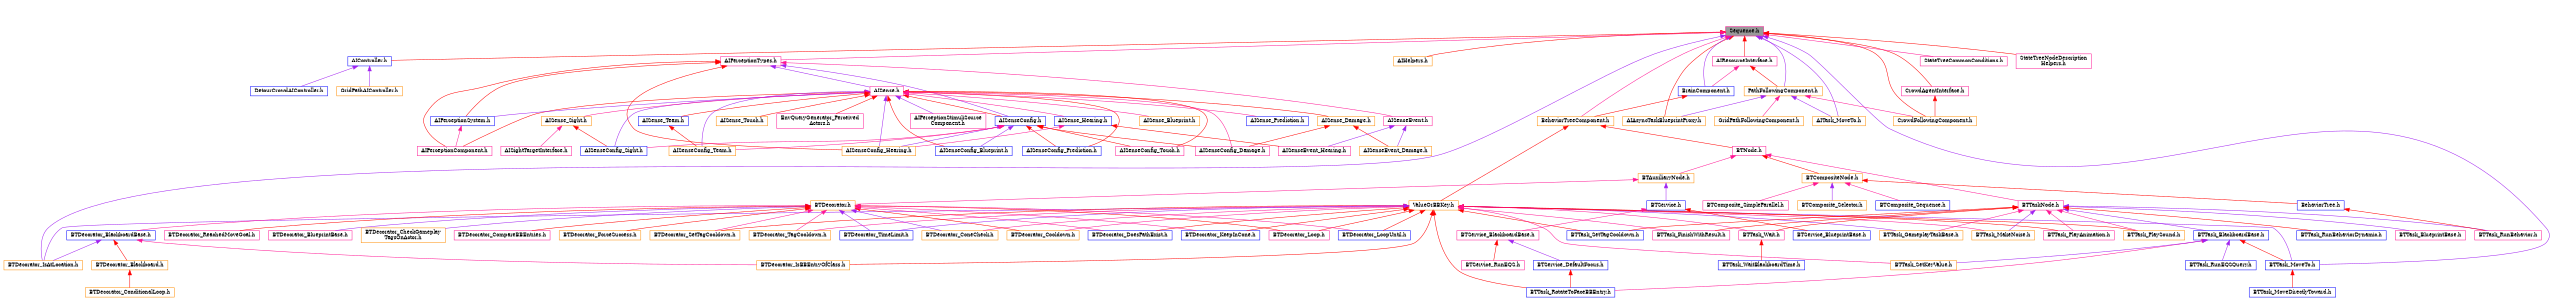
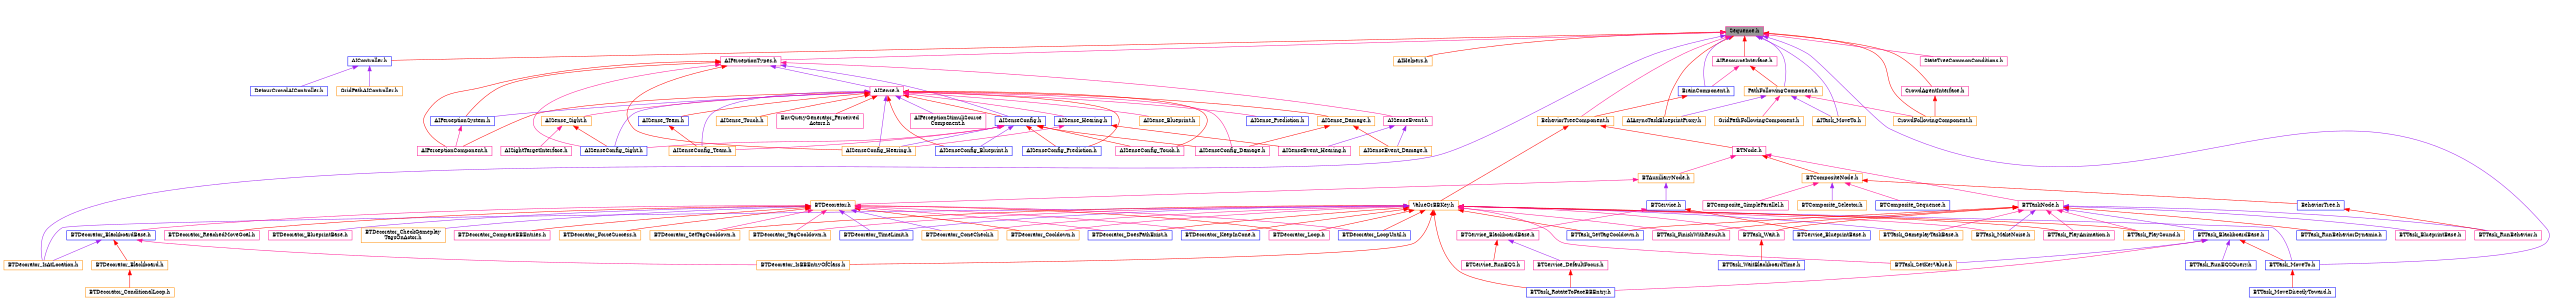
  digraph {
    fontname="DejaVu Serif"
    node [color=darkorange fillcolor=white fontname="DejaVu Serif" fontsize=10 shape=box style=filled]
    edge [color=red dir=back fontname="DejaVu Serif" fontsize=10 labelfontname=Helvetica labelfontsize=10 style=solid]
    n1 [color=deeppink fillcolor=grey60 fontcolor=black height=0.2 label="Sequence.h" width=0.4]
    n2 [height=0.2 label="AIAsyncTaskBlueprintProxy.h" width=0.4]
    n3 [color=blue height=0.2 label="AIController.h" width=0.4]
    n4 [height=0.2 label="AIHelpers.h" width=0.4]
    n5 [color=deeppink height=0.2 label="AIPerceptionTypes.h" width=0.4]
    n6 [color=deeppink height=0.2 label="AIResourceInterface.h" width=0.4]
    n7 [color=blue height=0.2 label="BrainComponent.h" width=0.4]
    n8 [height=0.2 label="BehaviorTreeComponent.h" width=0.4]
    n9 [height=0.2 label="BTDecorator_IsAtLocation.h" width=0.4]
    n10 [color=blue height=0.2 label="BTTask_MoveTo.h" width=0.4]
    n11 [height=0.2 label="PathFollowingComponent.h" width=0.4]
    n12 [height=0.2 label="AITask_MoveTo.h" width=0.4]
    n13 [height=0.2 label="CrowdFollowingComponent.h" width=0.4]
    n14 [color=deeppink height=0.2 label="CrowdAgentInterface.h" width=0.4]
    n15 [color=deeppink height=0.2 label="StateTreeCommonConditions.h" width=0.4]
-   n16 [color=deeppink height=0.2 label="StateTreeNodeDescription\lHelpers.h" width=0.4]
    n17 [color=blue height=0.2 label="DetourCrowdAIController.h" width=0.4]
    n18 [height=0.2 label="GridPathAIController.h" width=0.4]
    n19 [color=deeppink height=0.2 label="AIPerceptionComponent.h" width=0.4]
    n20 [color=blue height=0.2 label="AIPerceptionSystem.h" width=0.4]
    n21 [color=deeppink height=0.2 label="AISense.h" width=0.4]
    n22 [color=blue height=0.2 label="AISenseConfig.h" width=0.4]
    n23 [height=0.2 label="AISenseConfig_Hearing.h" width=0.4]
    n24 [color=blue height=0.2 label="AISenseConfig_Sight.h" width=0.4]
    n25 [color=deeppink height=0.2 label="AISenseEvent.h" width=0.4]
    n26 [color=deeppink height=0.2 label="BTNode.h" width=0.4]
    n27 [height=0.2 label="ValueOrBBKey.h" width=0.4]
    n28 [color=blue height=0.2 label="BTTask_MoveDirectlyToward.h" width=0.4]
    n29 [height=0.2 label="GridPathFollowingComponent.h" width=0.4]
    n30 [color=deeppink height=0.2 label="AIPerceptionStimuliSource\lComponent.h" width=0.4]
    n31 [color=blue height=0.2 label="AISenseConfig_Blueprint.h" width=0.4]
    n32 [color=deeppink height=0.2 label="AISenseConfig_Damage.h" width=0.4]
    n33 [color=blue height=0.2 label="AISenseConfig_Prediction.h" width=0.4]
    n34 [height=0.2 label="AISenseConfig_Team.h" width=0.4]
    n35 [color=deeppink height=0.2 label="AISenseConfig_Touch.h" width=0.4]
    n36 [height=0.2 label="AISense_Blueprint.h" width=0.4]
    n37 [height=0.2 label="AISense_Damage.h" width=0.4]
    n38 [color=blue height=0.2 label="AISense_Hearing.h" width=0.4]
    n39 [color=blue height=0.2 label="AISense_Prediction.h" width=0.4]
    n40 [height=0.2 label="AISense_Sight.h" width=0.4]
    n41 [color=blue height=0.2 label="AISense_Team.h" width=0.4]
    n42 [height=0.2 label="AISense_Touch.h" width=0.4]
    n43 [color=deeppink height=0.2 label="EnvQueryGenerator_Perceived\lActors.h" width=0.4]
    n44 [height=0.2 label="AISenseEvent_Damage.h" width=0.4]
    n45 [color=deeppink height=0.2 label="AISenseEvent_Hearing.h" width=0.4]
    n46 [color=deeppink height=0.2 label="AISightTargetInterface.h" width=0.4]
    n47 [height=0.2 label="BTAuxiliaryNode.h" width=0.4]
    n48 [height=0.2 label="BTCompositeNode.h" width=0.4]
    n49 [color=deeppink height=0.2 label="BTTaskNode.h" width=0.4]
    n50 [height=0.2 label="BTDecorator_ConeCheck.h" width=0.4]
    n51 [height=0.2 label="BTDecorator_Cooldown.h" width=0.4]
    n52 [color=blue height=0.2 label="BTDecorator_DoesPathExist.h" width=0.4]
    n53 [color=blue height=0.2 label="BTDecorator_KeepInCone.h" width=0.4]
    n54 [color=deeppink height=0.2 label="BTDecorator_Loop.h" width=0.4]
    n55 [color=blue height=0.2 label="BTDecorator_LoopUntil.h" width=0.4]
    n56 [height=0.2 label="BTDecorator_SetTagCooldown.h" width=0.4]
    n57 [height=0.2 label="BTDecorator_TagCooldown.h" width=0.4]
    n58 [color=blue height=0.2 label="BTDecorator_TimeLimit.h" width=0.4]
    n59 [height=0.2 label="BTDecorator_IsBBEntryOfClass.h" width=0.4]
    n60 [color=blue height=0.2 label="BTTask_RotateToFaceBBEntry.h" width=0.4]
    n61 [color=deeppink height=0.2 label="BTTask_FinishWithResult.h" width=0.4]
    n62 [height=0.2 label="BTTask_GameplayTaskBase.h" width=0.4]
    n63 [height=0.2 label="BTTask_MakeNoise.h" width=0.4]
    n64 [color=deeppink height=0.2 label="BTTask_PlayAnimation.h" width=0.4]
    n65 [height=0.2 label="BTTask_PlaySound.h" width=0.4]
    n66 [color=blue height=0.2 label="BTTask_SetTagCooldown.h" width=0.4]
    n67 [color=deeppink height=0.2 label="BTTask_Wait.h" width=0.4]
    n68 [height=0.2 label="BTTask_SetKeyValue.h" width=0.4]
    n69 [height=0.2 label="BTDecorator.h" width=0.4]
    n70 [color=blue height=0.2 label="BTService.h" width=0.4]
    n71 [height=0.2 label="BTComposite_Selector.h" width=0.4]
    n72 [color=blue height=0.2 label="BTComposite_Sequence.h" width=0.4]
    n73 [color=deeppink height=0.2 label="BTComposite_SimpleParallel.h" width=0.4]
    n74 [color=blue height=0.2 label="BehaviorTree.h" width=0.4]
    n75 [color=deeppink height=0.2 label="BTTask_RunBehavior.h" width=0.4]
    n76 [color=blue height=0.2 label="BTTask_BlackboardBase.h" width=0.4]
    n77 [color=deeppink height=0.2 label="BTTask_BlueprintBase.h" width=0.4]
    n78 [color=blue height=0.2 label="BTTask_RunBehaviorDynamic.h" width=0.4]
    n79 [color=blue height=0.2 label="BTDecorator_BlackboardBase.h" width=0.4]
    n80 [color=deeppink height=0.2 label="BTDecorator_BlueprintBase.h" width=0.4]
    n81 [height=0.2 label="BTDecorator_CheckGameplay\lTagsOnActor.h" width=0.4]
    n82 [color=deeppink height=0.2 label="BTDecorator_CompareBBEntries.h" width=0.4]
    n83 [height=0.2 label="BTDecorator_ForceSuccess.h" width=0.4]
    n84 [color=deeppink height=0.2 label="BTDecorator_ReachedMoveGoal.h" width=0.4]
    n85 [color=deeppink height=0.2 label="BTService_BlackboardBase.h" width=0.4]
    n86 [color=blue height=0.2 label="BTService_BlueprintBase.h" width=0.4]
    n87 [height=0.2 label="BTDecorator_Blackboard.h" width=0.4]
    n88 [height=0.2 label="BTDecorator_ConditionalLoop.h" width=0.4]
-   n89 [color=blue height=0.2 label="BTService_DefaultFocus.h" width=0.4]
+   n89 [color=deeppink height=0.2 label="BTService_DefaultFocus.h" width=0.4]
    n90 [color=deeppink height=0.2 label="BTService_RunEQS.h" width=0.4]
    n91 [color=blue height=0.2 label="BTTask_RunEQSQuery.h" width=0.4]
    n92 [color=blue height=0.2 label="BTTask_WaitBlackboardTime.h" width=0.4]
    n1 -> n2
    n1 -> n3
    n1 -> n4
    n1 -> n5 [color=deeppink]
    n1 -> n6
    n1 -> n7 [color=purple]
    n1 -> n8 [color=deeppink]
    n1 -> n9 [color=purple]
    n1 -> n10 [color=purple]
    n1 -> n11 [color=purple]
    n1 -> n12 [color=purple]
    n1 -> n13
    n1 -> n14
    n1 -> n15 [color=deeppink]
-   n1 -> n16
    n3 -> n17 [color=purple]
    n3 -> n18 [color=purple]
    n5 -> n19
    n5 -> n20
    n5 -> n21 [color=purple]
    n5 -> n22 [color=purple]
    n5 -> n23
+   n5 -> n24 [color=deeppink]
    n5 -> n25 [color=deeppink]
    n6 -> n7 [color=deeppink]
    n6 -> n11
    n7 -> n8
    n8 -> n26
    n8 -> n27
    n10 -> n28
    n11 -> n2 [color=purple]
    n11 -> n12 [color=purple]
    n11 -> n13 [color=deeppink]
    n11 -> n29 [color=deeppink]
    n14 -> n13
    n20 -> n19 [color=deeppink]
    n21 -> n19
    n21 -> n20 [color=purple]
    n21 -> n22
    n21 -> n23 [color=purple]
    n21 -> n24 [color=purple]
    n21 -> n30 [color=purple]
    n21 -> n31
    n21 -> n32 [color=deeppink]
    n21 -> n33
    n21 -> n34 [color=purple]
    n21 -> n35
    n21 -> n36 [color=deeppink]
    n21 -> n37
    n21 -> n38 [color=deeppink]
    n21 -> n39 [color=deeppink]
    n21 -> n40 [color=deeppink]
    n21 -> n41
    n21 -> n42
    n21 -> n43
    n22 -> n23 [color=purple]
    n22 -> n24 [color=deeppink]
    n22 -> n31 [color=purple]
    n22 -> n32
    n22 -> n33
    n22 -> n34 [color=deeppink]
    n22 -> n35
    n25 -> n44 [color=purple]
    n25 -> n45 [color=purple]
    n26 -> n47 [color=deeppink]
    n26 -> n48
    n26 -> n49 [color=deeppink]
    n27 -> n9 [color=purple]
    n27 -> n10 [color=purple]
    n27 -> n50 [color=deeppink]
    n27 -> n51 [color=deeppink]
    n27 -> n52
    n27 -> n53
    n27 -> n54
    n27 -> n55
    n27 -> n56
    n27 -> n57 [color=deeppink]
    n27 -> n58 [color=purple]
    n27 -> n59
    n27 -> n60
    n27 -> n61 [color=deeppink]
    n27 -> n62 [color=purple]
    n27 -> n63 [color=deeppink]
    n27 -> n64
    n27 -> n65
    n27 -> n66
    n27 -> n67 [color=deeppink]
    n27 -> n68 [color=deeppink]
    n37 -> n32
    n37 -> n44
    n38 -> n23 [color=deeppink]
    n38 -> n45
    n40 -> n24
    n40 -> n46 [color=deeppink]
    n41 -> n34
    n47 -> n69 [color=deeppink]
    n47 -> n70 [color=purple]
    n48 -> n71 [color=purple]
    n48 -> n72 [color=deeppink]
    n48 -> n73 [color=deeppink]
    n48 -> n74
    n49 -> n61
    n49 -> n62 [color=deeppink]
    n49 -> n63 [color=purple]
    n49 -> n64 [color=deeppink]
    n49 -> n65 [color=deeppink]
    n49 -> n66
    n49 -> n67
    n49 -> n75 [color=purple]
    n49 -> n76 [color=purple]
    n49 -> n77 [color=purple]
    n49 -> n78
    n67 -> n92
    n69 -> n50 [color=purple]
    n69 -> n51
    n69 -> n52 [color=deeppink]
    n69 -> n53 [color=deeppink]
    n69 -> n54
    n69 -> n55 [color=deeppink]
    n69 -> n56 [color=deeppink]
    n69 -> n57 [color=deeppink]
    n69 -> n58 [color=purple]
    n69 -> n79 [color=deeppink]
    n69 -> n80 [color=purple]
    n69 -> n81 [color=purple]
    n69 -> n82
    n69 -> n83
    n69 -> n84
    n70 -> n85 [color=deeppink]
    n70 -> n86
    n74 -> n75
    n76 -> n10
    n76 -> n60 [color=deeppink]
    n76 -> n68 [color=purple]
    n76 -> n91 [color=purple]
    n79 -> n9 [color=purple]
    n79 -> n59 [color=deeppink]
    n79 -> n87
    n85 -> n89 [color=purple]
    n85 -> n90
    n87 -> n88
    n89 -> n60
  }
